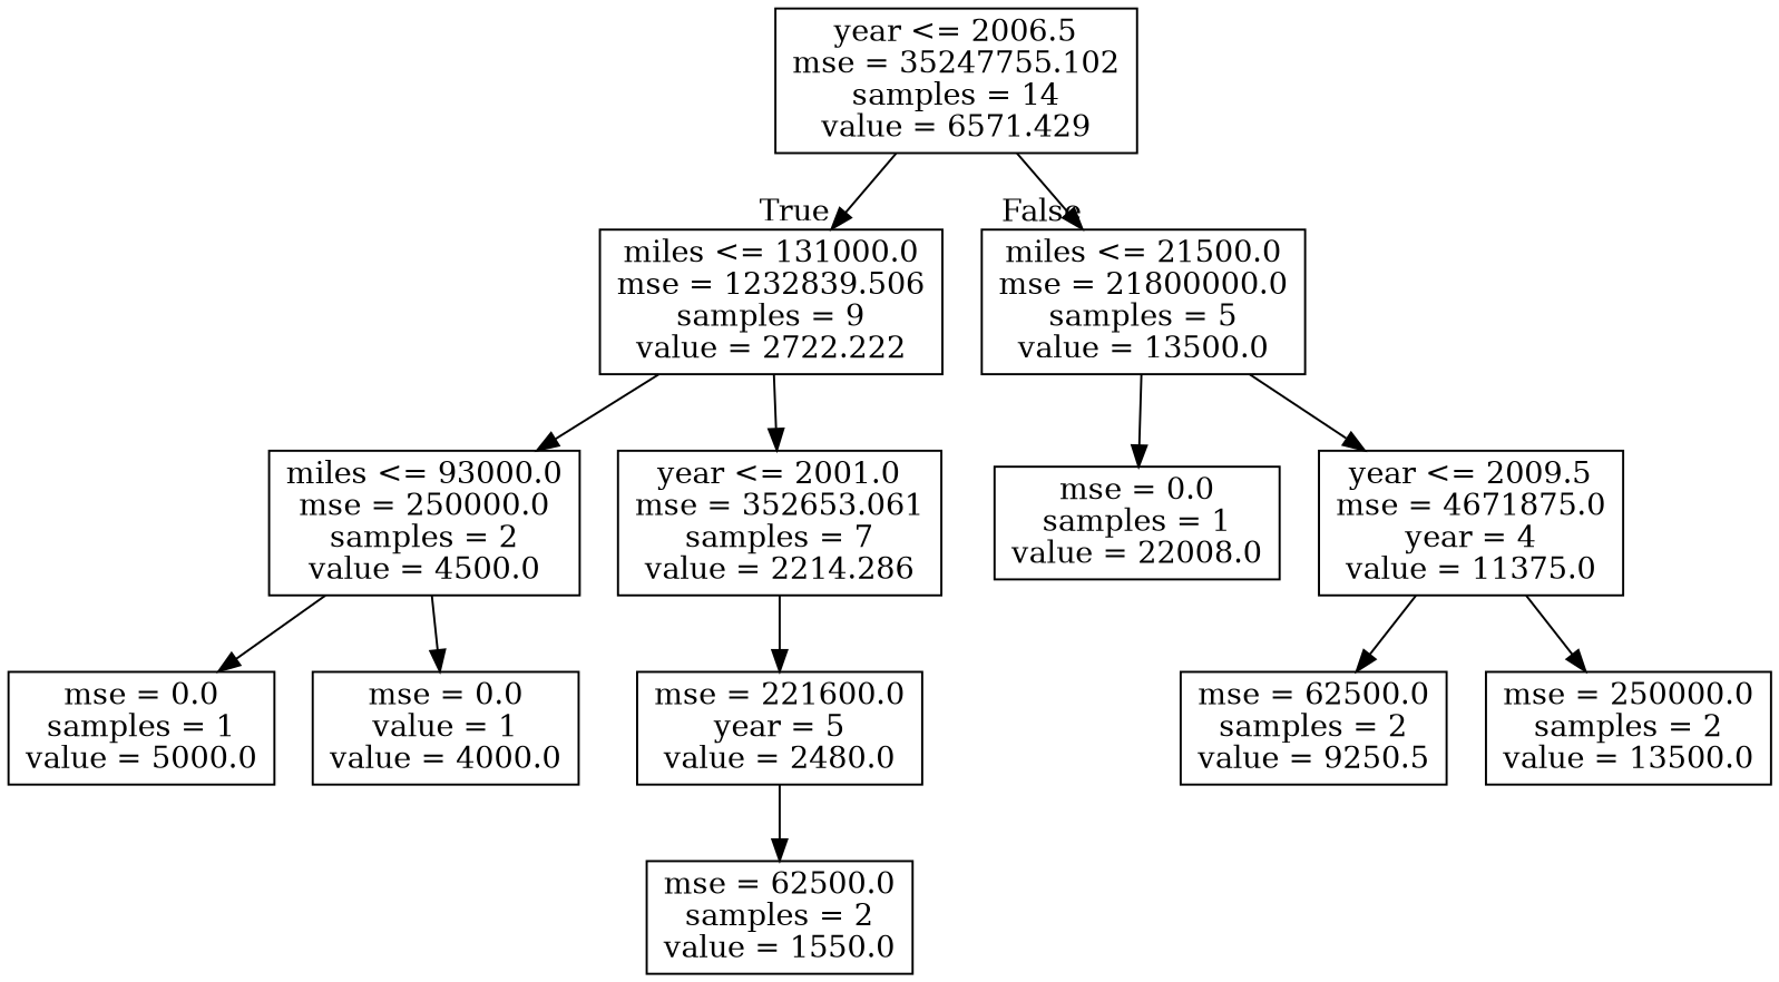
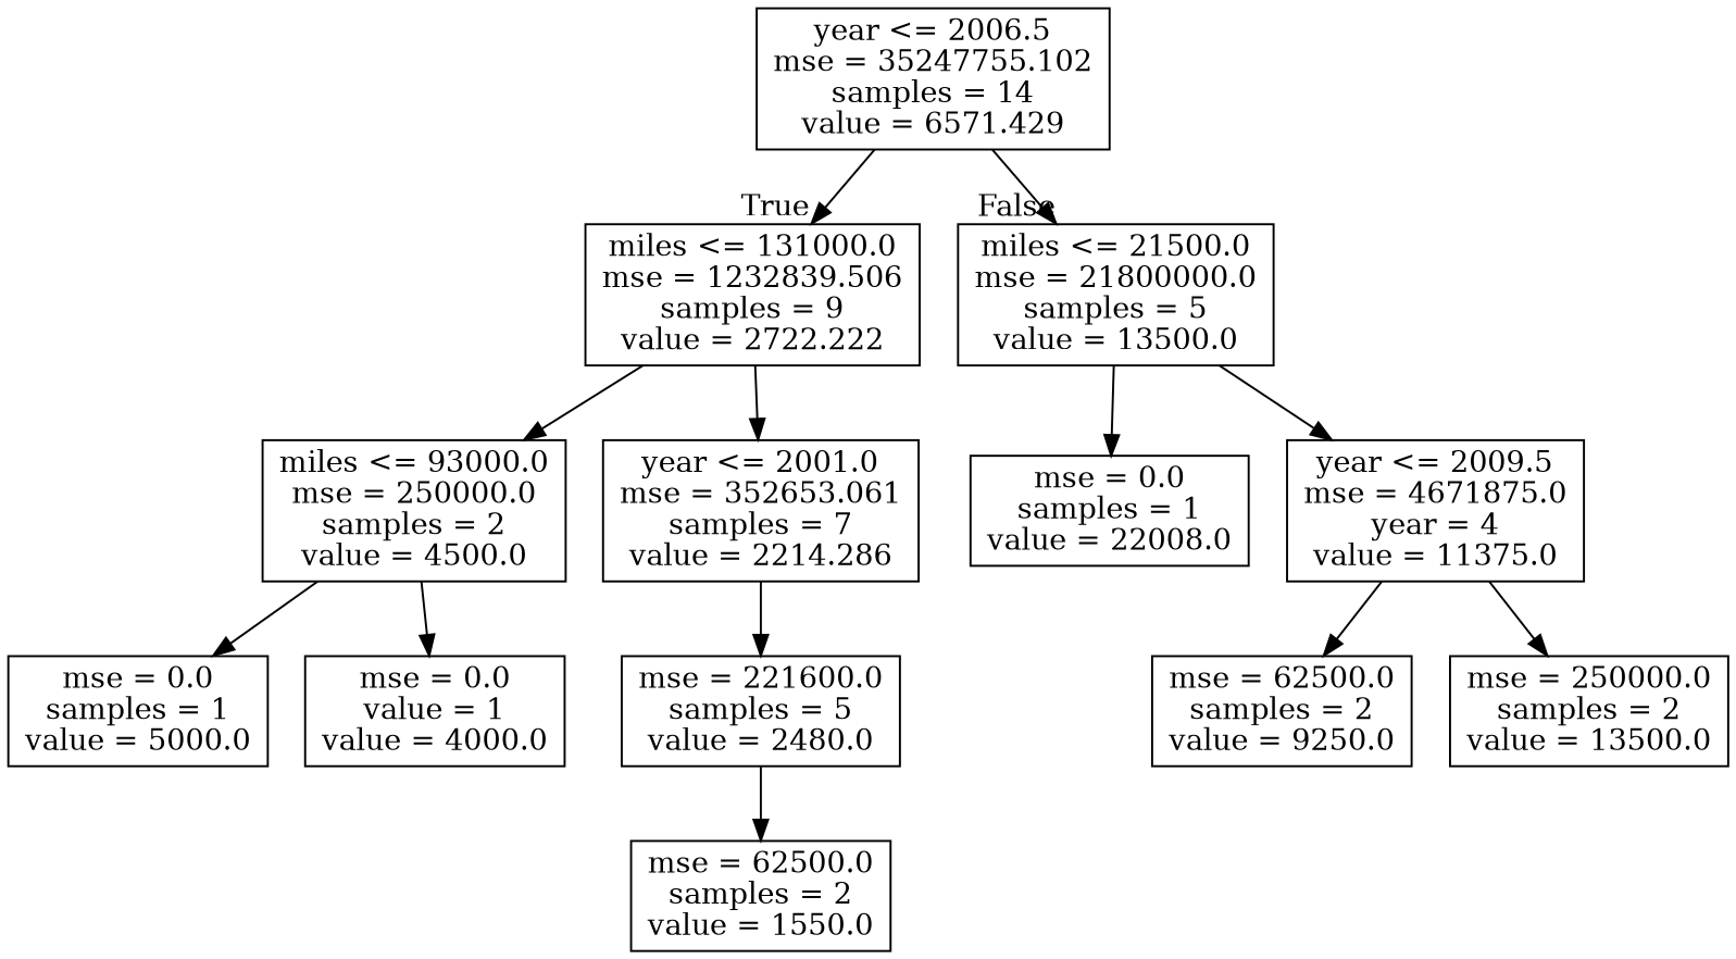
  digraph {
    node [shape=box]
    n1 [label="year <= 2006.5\nmse = 35247755.102\nsamples = 14\nvalue = 6571.429"]
    n2 [label="miles <= 131000.0\nmse = 1232839.506\nsamples = 9\nvalue = 2722.222"]
    n3 [label="miles <= 21500.0\nmse = 21800000.0\nsamples = 5\nvalue = 13500.0"]
    n4 [label="miles <= 93000.0\nmse = 250000.0\nsamples = 2\nvalue = 4500.0"]
    n5 [label="year <= 2001.0\nmse = 352653.061\nsamples = 7\nvalue = 2214.286"]
    n6 [label="mse = 0.0\nsamples = 1\nvalue = 22008.0"]
    n7 [label="year <= 2009.5\nmse = 4671875.0\nyear = 4\nvalue = 11375.0"]
    n8 [label="mse = 0.0\nsamples = 1\nvalue = 5000.0"]
    n9 [label="mse = 0.0\nvalue = 1\nvalue = 4000.0"]
-   n10 [label="mse = 221600.0\nyear = 5\nvalue = 2480.0"]
+   n10 [label="mse = 221600.0\nsamples = 5\nvalue = 2480.0"]
    n11 [label="mse = 62500.0\nsamples = 2\nvalue = 1550.0"]
-   n12 [label="mse = 62500.0\nsamples = 2\nvalue = 9250.5"]
+   n12 [label="mse = 62500.0\nsamples = 2\nvalue = 9250.0"]
    n13 [label="mse = 250000.0\nsamples = 2\nvalue = 13500.0"]
    n1 -> n2 [headlabel=True labelangle=45 labeldistance=2.5]
    n1 -> n3 [headlabel=False labelangle=-45 labeldistance=2.5]
    n2 -> n4
    n2 -> n5
    n3 -> n6
    n3 -> n7
    n4 -> n8
    n4 -> n9
    n5 -> n10
    n7 -> n12
    n7 -> n13
    n10 -> n11
  }
